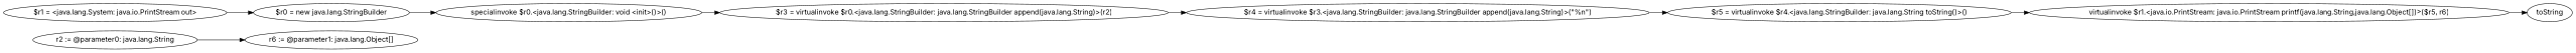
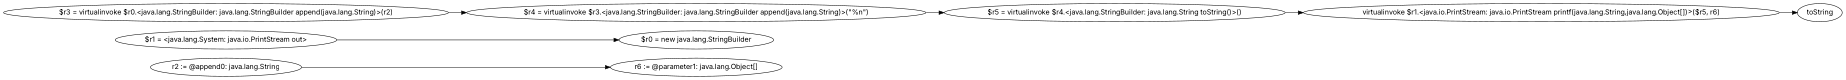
  digraph {
    fontname=Inter
    rankdir=LR
    node [fontname=Inter]
    edge [fontname=Inter]
-   "r2 := @parameter0: java.lang.String"
+   "r2 := @parameter0: java.lang.String" [label="r2 := @append0: java.lang.String"]
    "r6 := @parameter1: java.lang.Object[]"
    "$r1 = <java.lang.System: java.io.PrintStream out>"
    "$r0 = new java.lang.StringBuilder"
-   "specialinvoke $r0.<java.lang.StringBuilder: void <init>()>()"
    "$r3 = virtualinvoke $r0.<java.lang.StringBuilder: java.lang.StringBuilder append(java.lang.String)>(r2)"
    "$r4 = virtualinvoke $r3.<java.lang.StringBuilder: java.lang.StringBuilder append(java.lang.String)>(\"%n\")"
    "$r5 = virtualinvoke $r4.<java.lang.StringBuilder: java.lang.String toString()>()"
    "virtualinvoke $r1.<java.io.PrintStream: java.io.PrintStream printf(java.lang.String,java.lang.Object[])>($r5, r6)"
    n10 [label=toString]
    "r2 := @parameter0: java.lang.String" -> "r6 := @parameter1: java.lang.Object[]"
    "$r1 = <java.lang.System: java.io.PrintStream out>" -> "$r0 = new java.lang.StringBuilder"
-   "$r0 = new java.lang.StringBuilder" -> "specialinvoke $r0.<java.lang.StringBuilder: void <init>()>()"
-   "specialinvoke $r0.<java.lang.StringBuilder: void <init>()>()" -> "$r3 = virtualinvoke $r0.<java.lang.StringBuilder: java.lang.StringBuilder append(java.lang.String)>(r2)"
    "$r3 = virtualinvoke $r0.<java.lang.StringBuilder: java.lang.StringBuilder append(java.lang.String)>(r2)" -> "$r4 = virtualinvoke $r3.<java.lang.StringBuilder: java.lang.StringBuilder append(java.lang.String)>(\"%n\")"
    "$r4 = virtualinvoke $r3.<java.lang.StringBuilder: java.lang.StringBuilder append(java.lang.String)>(\"%n\")" -> "$r5 = virtualinvoke $r4.<java.lang.StringBuilder: java.lang.String toString()>()"
    "$r5 = virtualinvoke $r4.<java.lang.StringBuilder: java.lang.String toString()>()" -> "virtualinvoke $r1.<java.io.PrintStream: java.io.PrintStream printf(java.lang.String,java.lang.Object[])>($r5, r6)"
    "virtualinvoke $r1.<java.io.PrintStream: java.io.PrintStream printf(java.lang.String,java.lang.Object[])>($r5, r6)" -> n10
  }
